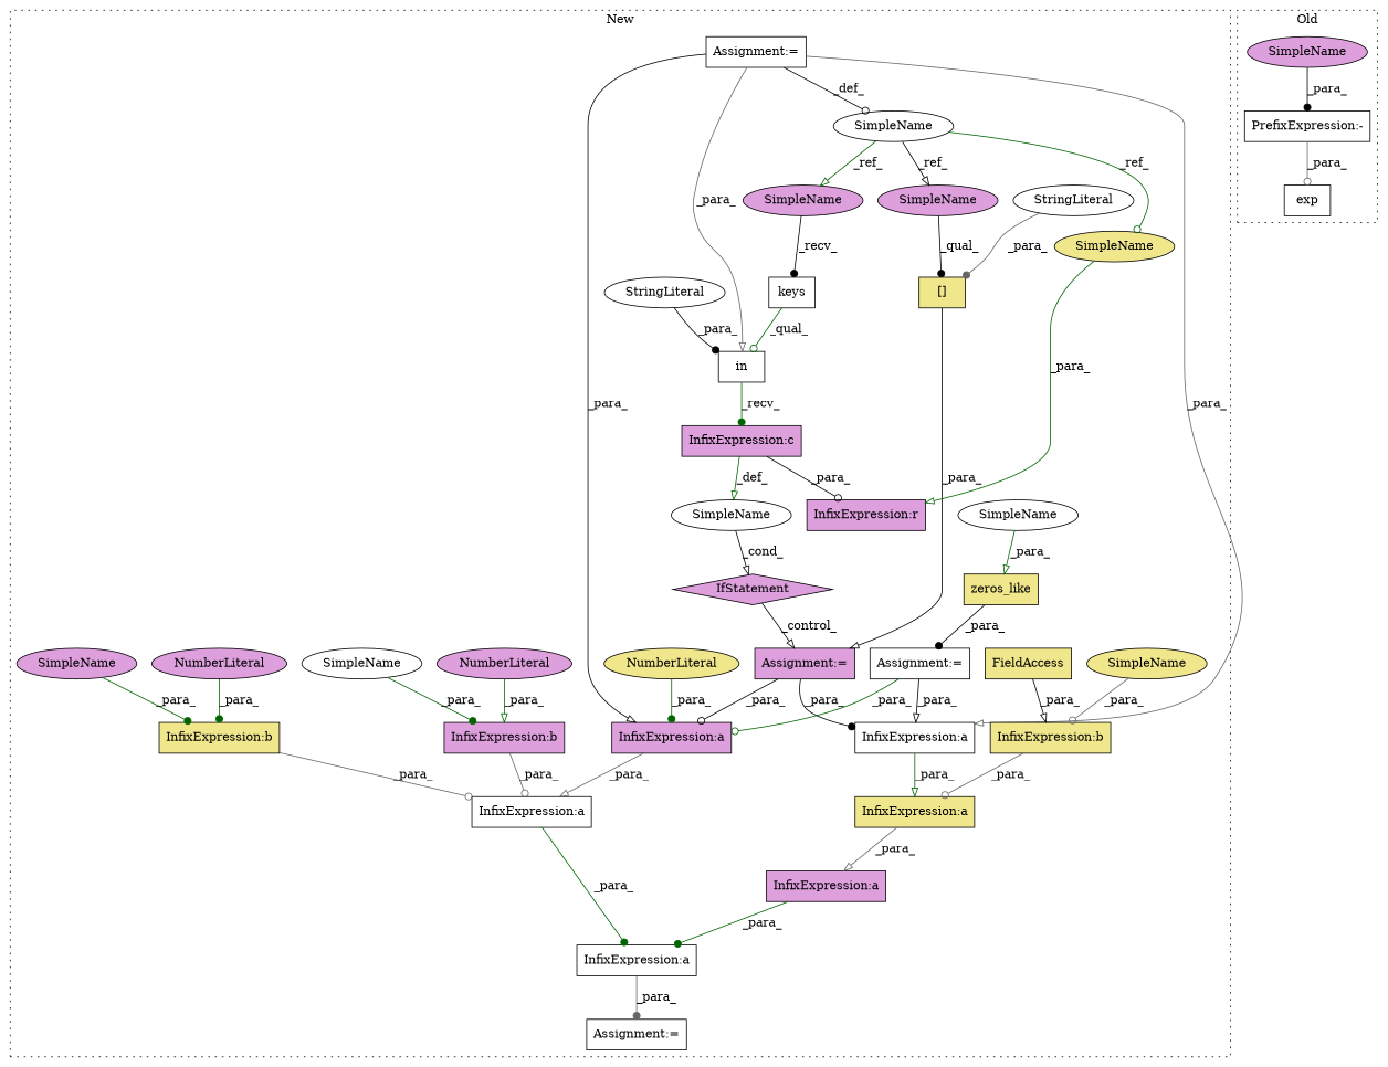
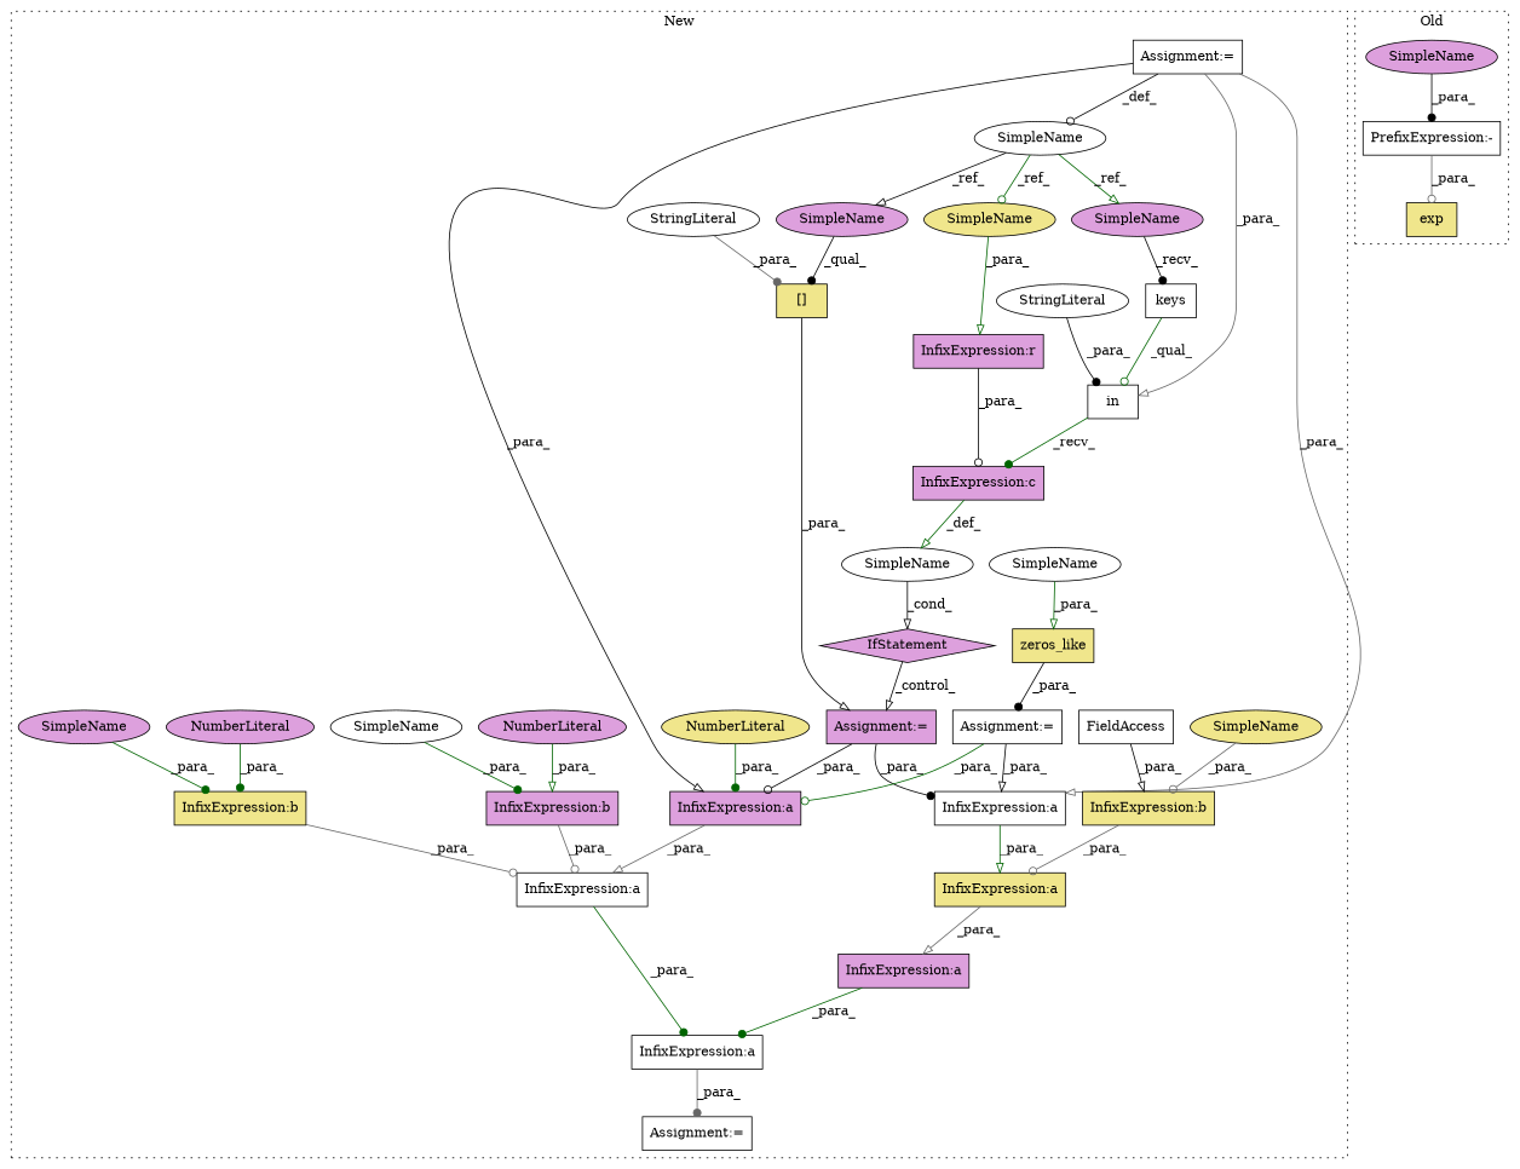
  digraph {
    node [a=27 fillcolor=white l=1 s=2684 shape=box style=filled]
    edge [arrowhead=onormal color=darkgreen]
    n1 [a=32 l=6 label=keys s=2785]
    n2 [a=7 fillcolor=plum label="Assignment:=" s=2803]
    n3 [a=42 l=10 label=SimpleName shape=ellipse]
    n4 [fillcolor=plum l=4 label="InfixExpression:r" s=2742]
    n5 [fillcolor=plum l=3 label="InfixExpression:a" s=2852]
    n6 [l=3 label="InfixExpression:a" s=3006]
    n7 [fillcolor=plum l=3 label="InfixExpression:a" s=2960]
    n8 [fillcolor=khaki l=3 label="InfixExpression:a" s=2944]
    n9 [a=2 fillcolor=khaki l="11,1" label="[]" s="2804,2825"]
    n10 [fillcolor=plum l=4 label="InfixExpression:c" s=2751]
    n11 [a=105 l=31 label=in s=2760]
    n12 [a=45 l=10 label=StringLiteral s=2760 shape=ellipse]
    n13 [a=45 l=10 label=StringLiteral s=2815 shape=ellipse]
    n14 [a=32 fillcolor=khaki l="11,1" label=zeros_like s="2708,2720"]
    n15 [a=42 label=SimpleName shape=ellipse l="" s=""]
    n16 [a=25 fillcolor=plum l="4,2" label=IfStatement s="2727,2792" shape=diamond]
    n17 [a=7 label="Assignment:=" s=2994]
    n18 [a=7 l=10 label="Assignment:="]
    n19 [a=7 label="Assignment:=" s=2701]
    n20 [fillcolor=khaki l=3 label="InfixExpression:b" s=2949]
    n21 [a=34 fillcolor=khaki label=NumberLiteral s=2851 shape=ellipse]
-   n22 [a=22 fillcolor=khaki l=6 label=FieldAccess s=2952]
+   n22 [a=22 l=6 label=FieldAccess s=2952]
    n23 [l=3 label="InfixExpression:a" s=2857]
    n24 [fillcolor=khaki l=3 label="InfixExpression:b" s=2874]
    n25 [a=34 fillcolor=plum label=NumberLiteral s=2877 shape=ellipse]
    n26 [fillcolor=plum l=3 label="InfixExpression:b" s=2912]
    n27 [a=34 fillcolor=plum label=NumberLiteral s=2915 shape=ellipse]
    n28 [l=3 label="InfixExpression:a" s=2939]
    n29 [a=42 fillcolor=plum l=10 label=SimpleName s=2804 shape=ellipse]
    n30 [a=42 fillcolor=khaki l=10 label=SimpleName s=2732 shape=ellipse]
    n31 [a=42 fillcolor=plum l=10 label=SimpleName s=2774 shape=ellipse]
    n32 [a=42 fillcolor=khaki label=SimpleName s=2948 shape=ellipse]
    n33 [a=42 label=SimpleName s=2719 shape=ellipse]
    n34 [a=42 fillcolor=plum l=6 label=SimpleName s=2868 shape=ellipse]
    n35 [a=42 l=6 label=SimpleName s=2906 shape=ellipse]
-   n36 [a=32 l="4,1" label=exp s="1776,1787"]
+   n36 [a=32 fillcolor=khaki l="4,1" label=exp s="1776,1787"]
    n37 [a=38 label="PrefixExpression:-" s=1780]
    n38 [a=42 fillcolor=plum l=6 label=SimpleName s=1781 shape=ellipse]
    subgraph cluster_1 {
      label=New
      style=dotted
      n1
      n2
      n3
      n4
      n5
      n6
      n7
      n8
      n9
      n10
      n11
      n12
      n13
      n14
      n15
      n16
      n17
      n18
      n19
      n20
      n21
      n22
      n23
      n24
      n25
      n26
      n27
      n28
      n29
      n30
      n31
      n32
      n33
      n34
      n35
    }
    subgraph cluster_2 {
      label=Old
      style=dotted
      n36
      n37
      n38
    }
    n1 -> n11 [arrowhead=odot label=_qual_]
    n2 -> n5 [arrowhead=odot color=black label=_para_]
    n2 -> n28 [arrowhead=dot color=black label=_para_]
    n3 -> n29 [color=black label=_ref_]
    n3 -> n30 [arrowhead=odot label=_ref_]
    n3 -> n31 [label=_ref_]
-   n10 -> n4 [arrowhead=odot color=black label=_para_]
+   n4 -> n10 [arrowhead=odot color=black label=_para_]
    n5 -> n23 [color=gray40 label=_para_]
    n6 -> n17 [arrowhead=dot color=gray40 label=_para_]
    n7 -> n6 [arrowhead=dot label=_para_]
    n8 -> n7 [color=gray40 label=_para_]
    n9 -> n2 [color=black label=_para_]
    n10 -> n15 [label=_def_]
    n11 -> n10 [arrowhead=dot label=_recv_]
    n12 -> n11 [arrowhead=dot color=black label=_para_]
    n13 -> n9 [arrowhead=dot color=gray40 label=_para_]
    n14 -> n19 [arrowhead=dot color=black label=_para_]
    n15 -> n16 [color=black label=_cond_]
    n16 -> n2 [color=black label=_control_]
    n18 -> n3 [arrowhead=odot color=black label=_def_]
    n18 -> n5 [color=black label=_para_]
    n18 -> n11 [color=gray40 label=_para_]
    n18 -> n28 [color=gray40 label=_para_]
    n19 -> n5 [arrowhead=odot label=_para_]
    n19 -> n28 [color=black label=_para_]
    n20 -> n8 [arrowhead=odot color=gray40 label=_para_]
    n21 -> n5 [arrowhead=dot label=_para_]
    n22 -> n20 [color=black label=_para_]
    n23 -> n6 [arrowhead=dot label=_para_]
    n24 -> n23 [arrowhead=odot color=gray40 label=_para_]
    n25 -> n24 [arrowhead=dot label=_para_]
    n26 -> n23 [arrowhead=odot color=gray40 label=_para_]
    n27 -> n26 [label=_para_]
    n28 -> n8 [label=_para_]
    n29 -> n9 [arrowhead=dot color=black label=_qual_]
    n30 -> n4 [label=_para_]
    n31 -> n1 [arrowhead=dot color=black label=_recv_]
    n32 -> n20 [arrowhead=odot color=gray40 label=_para_]
    n33 -> n14 [label=_para_]
    n34 -> n24 [arrowhead=dot label=_para_]
    n35 -> n26 [arrowhead=dot label=_para_]
    n37 -> n36 [arrowhead=odot color=gray40 label=_para_]
    n38 -> n37 [arrowhead=dot color=black label=_para_]
  }
